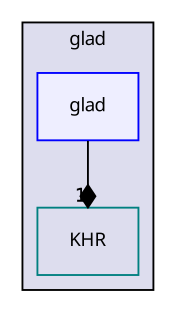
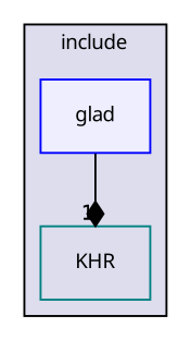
  digraph {
    compound=true
    fontname="Noto Sans"
    node [fontname="Noto Sans" fontsize=10 shape=box]
    n1 [label=KHR color=teal]
    n2 [fillcolor="#eeeeff" label=glad pencolor=black style=filled color=blue]
    subgraph cluster_1 {
      bgcolor="#ddddee"
      fontsize=10
-     label=glad
+     label=include
      pencolor=black
      n1
      n2
    }
    n2 -> n1 [headlabel=1 labeldistance=1.5 labelfontname=Helvetica labelfontsize=10 style=solid arrowhead=diamond fontname="Noto Sans"]
  }
